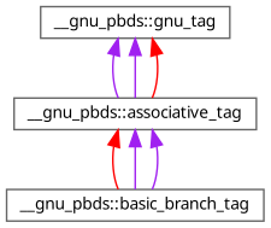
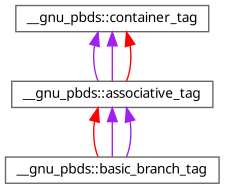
  digraph {
    fontname="Noto Sans"
    node [color=gray40 fillcolor=white fontname="Noto Sans" fontsize=10 shape=box style=filled]
    edge [color=purple dir=back fontname="Noto Sans" fontsize=10 labelfontname=Helvetica labelfontsize=10 style=solid]
    n1 [height=0.2 label="__gnu_pbds::basic_branch_tag" width=0.4]
    n2 [height=0.2 label="__gnu_pbds::associative_tag" width=0.4]
-   n3 [height=0.2 label="__gnu_pbds::gnu_tag" width=0.4]
+   n3 [height=0.2 label="__gnu_pbds::container_tag" width=0.4]
    n2 -> n1 [color=red]
    n2 -> n1
    n2 -> n1
    n3 -> n2
    n3 -> n2
    n3 -> n2 [color=red]
  }
